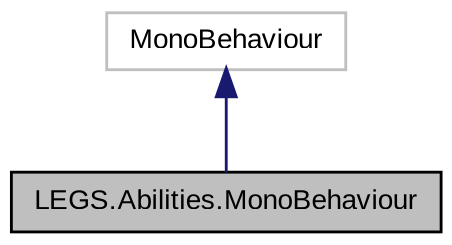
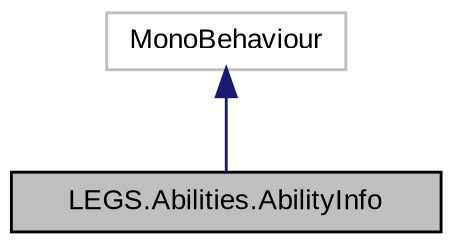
  digraph {
    fontname="Liberation Sans"
    node [fontname="Liberation Sans" fontsize=10 shape=record style=filled]
-   n1 [color=black fillcolor=grey75 fontcolor=black height=0.2 label="LEGS.Abilities.MonoBehaviour" width=0.4]
+   n1 [color=black fillcolor=grey75 fontcolor=black height=0.2 label="LEGS.Abilities.AbilityInfo" width=0.4]
    n2 [color=grey75 fillcolor=white height=0.2 label=MonoBehaviour width=0.4]
    n2 -> n1 [color=midnightblue dir=back fontname="Liberation Sans" fontsize=10 labelfontname=Helvetica labelfontsize=10 style=solid]
  }
